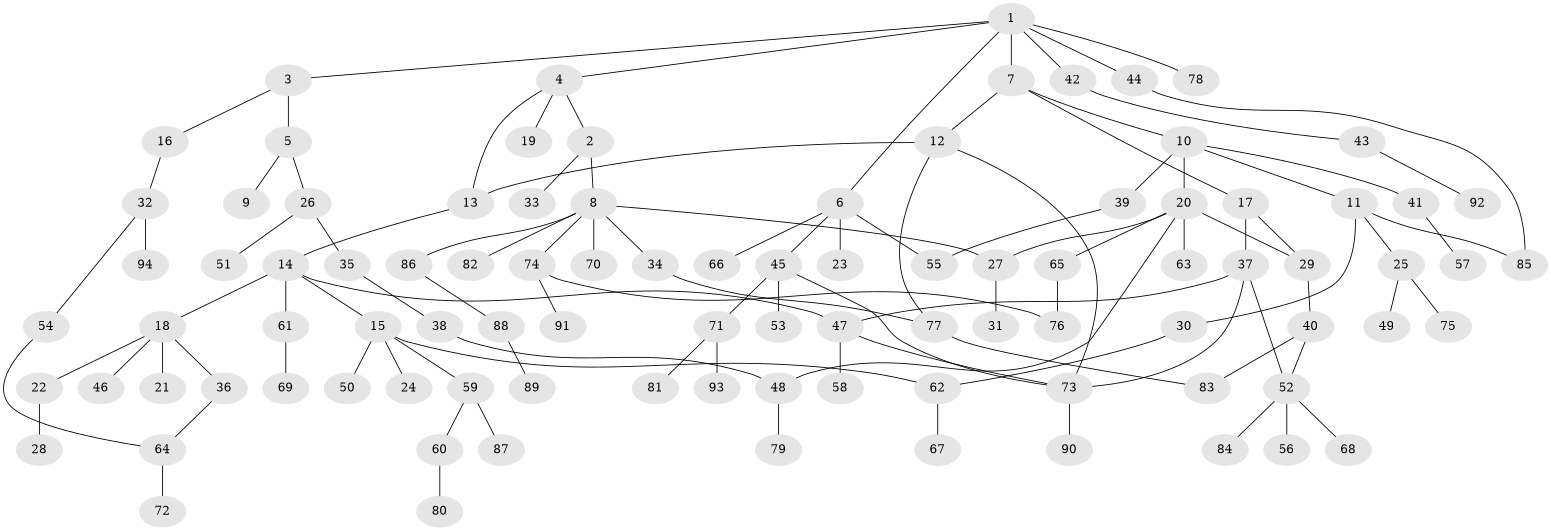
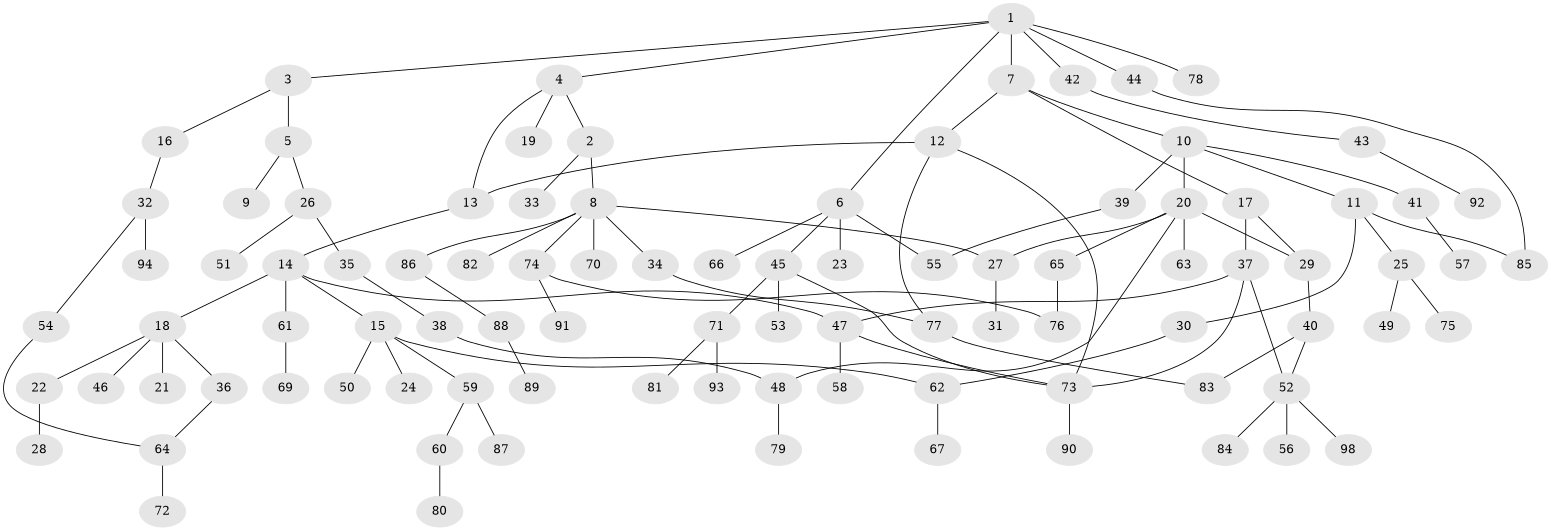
  graph {
    node [color=gray90 style=filled]
    1
    3
    4
    6
    7
    42
    44
    78
    2
    8
    33
    5
    16
    13
    19
    23
    45
    55
    66
    10
    12
    17
    43
    85
    27
    34
    70
    74
    82
    86
    9
    26
    32
    54
    94
    14
    35
    51
    73
    53
    71
    11
    20
    39
    41
    77
    29
    37
    31
    76
    91
    88
    25
    30
    48
    63
    65
    57
    49
    75
    62
    90
    83
    15
    18
    47
    61
    24
    50
    59
    21
    22
    36
    46
    58
    69
    60
    87
    67
    40
    52
    28
    64
    79
    38
    72
    56
-   68
+   68 [label=98]
    84
    92
    81
    93
    80
    89
    1 -- 3
    1 -- 4
    1 -- 6
    1 -- 7
    1 -- 42
    1 -- 44
    1 -- 78
    3 -- 5
    3 -- 16
    4 -- 2
    4 -- 13
    4 -- 19
    6 -- 23
    6 -- 45
    6 -- 55
    6 -- 66
    7 -- 10
    7 -- 12
    7 -- 17
    42 -- 43
    44 -- 85
    2 -- 8
    2 -- 33
    8 -- 27
    8 -- 34
    8 -- 70
    8 -- 74
    8 -- 82
    8 -- 86
    5 -- 9
    5 -- 26
    16 -- 32
    13 -- 14
    45 -- 73
    45 -- 53
    45 -- 71
    10 -- 11
    10 -- 20
    10 -- 39
    10 -- 41
    12 -- 13
    12 -- 73
    12 -- 77
    17 -- 29
    17 -- 37
    43 -- 92
    27 -- 31
    34 -- 77
    74 -- 76
    74 -- 91
    86 -- 88
    26 -- 35
    26 -- 51
    32 -- 54
    32 -- 94
    54 -- 64
    14 -- 15
    14 -- 18
    14 -- 47
    14 -- 61
    35 -- 38
    73 -- 90
    71 -- 81
    71 -- 93
    11 -- 85
    11 -- 25
    11 -- 30
    20 -- 27
    20 -- 29
    20 -- 48
    20 -- 63
    20 -- 65
    39 -- 55
    41 -- 57
    77 -- 83
    29 -- 40
    37 -- 73
    37 -- 47
    37 -- 52
    88 -- 89
    25 -- 49
    25 -- 75
    30 -- 62
    48 -- 79
    65 -- 76
    62 -- 67
    15 -- 62
    15 -- 24
    15 -- 50
    15 -- 59
    18 -- 21
    18 -- 22
    18 -- 36
    18 -- 46
    47 -- 73
    47 -- 58
    61 -- 69
    59 -- 60
    59 -- 87
    22 -- 28
    36 -- 64
    60 -- 80
    40 -- 83
    40 -- 52
    52 -- 56
    52 -- 68
    52 -- 84
    64 -- 72
    38 -- 48
  }
